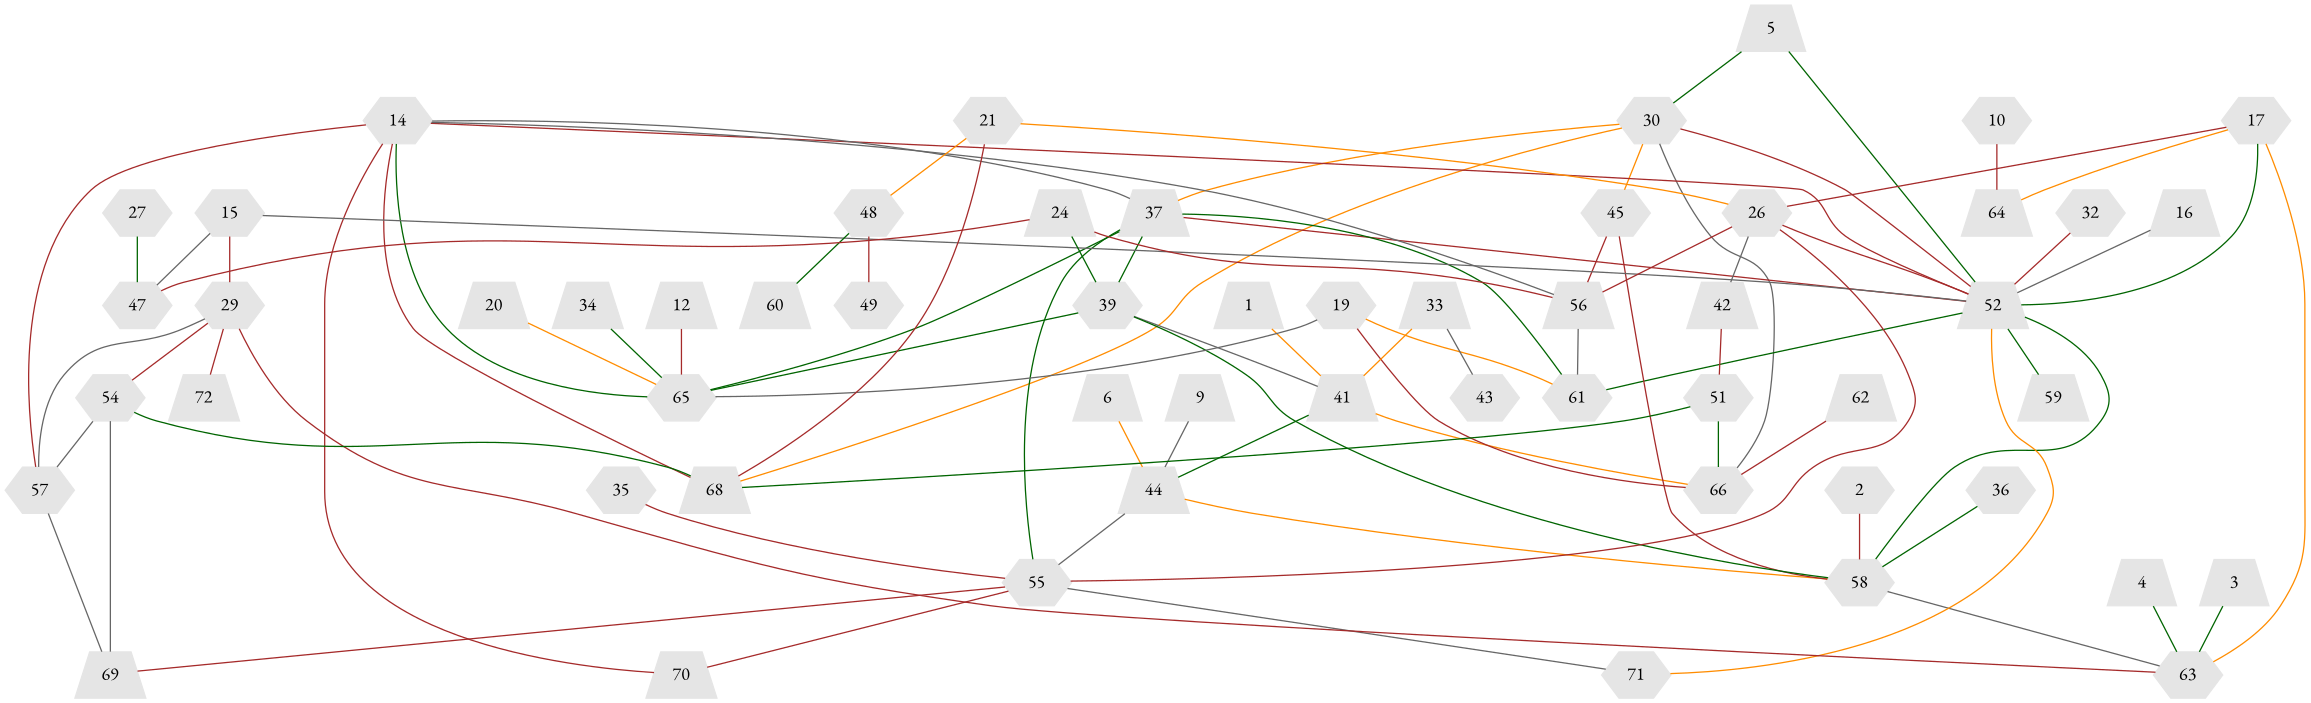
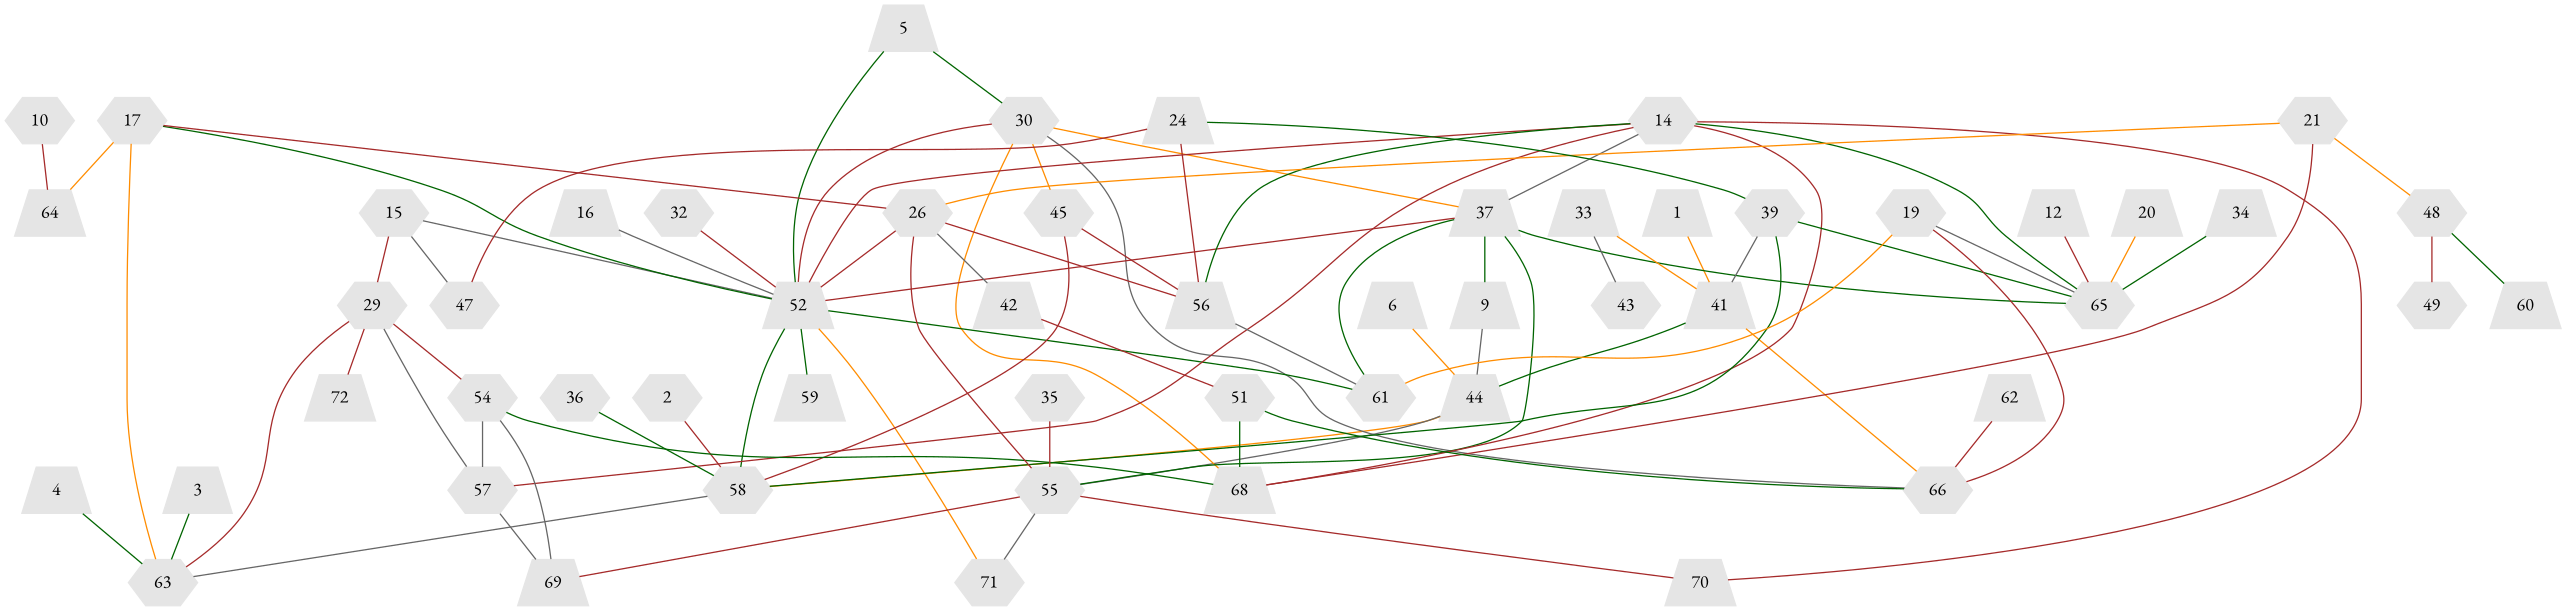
  graph {
    fontname="EB Garamond"
    node [color=gray90 fontname="EB Garamond" shape=hexagon style=filled]
    edge [color=brown fontname="EB Garamond" weight=1.0]
    1 [shape=trapezium]
    41 [shape=trapezium]
    44 [shape=trapezium]
    66
    2
    58
    63
    3 [shape=trapezium]
    4 [shape=trapezium]
    5 [shape=trapezium]
    30
    52 [shape=trapezium]
    37 [shape=trapezium]
    68 [shape=trapezium]
    45
    61
    59 [shape=trapezium]
    71
    6 [shape=trapezium]
    55
    9 [shape=trapezium]
    64 [shape=trapezium]
    10
    12 [shape=trapezium]
    65
    14
    56 [shape=trapezium]
    57
    70 [shape=trapezium]
    39
    69 [shape=trapezium]
    15
    29
    47
    54
    72 [shape=trapezium]
    16 [shape=trapezium]
    17
    26
    42 [shape=trapezium]
    19
    20 [shape=trapezium]
    21
    48
    49
    60 [shape=trapezium]
    24 [shape=trapezium]
    51
-   27
    32
    33 [shape=trapezium]
    43
    34 [shape=trapezium]
    35
    36
    62 [shape=trapezium]
    1 -- 41 [color=darkorange]
    41 -- 44 [color=darkgreen]
    41 -- 66 [color=darkorange]
    44 -- 58 [color=darkorange]
    44 -- 55 [color=gray40]
    2 -- 58
    58 -- 63 [color=gray40]
    3 -- 63 [color=darkgreen]
    4 -- 63 [color=darkgreen]
    5 -- 30 [color=darkgreen]
    5 -- 52 [color=darkgreen]
    30 -- 66 [color=gray40]
    30 -- 52
    30 -- 37 [color=darkorange]
    30 -- 68 [color=darkorange]
    30 -- 45 [color=darkorange]
    52 -- 58 [color=darkgreen]
    52 -- 61 [color=darkgreen]
    52 -- 59 [color=darkgreen]
    52 -- 71 [color=darkorange]
    37 -- 52
    37 -- 61 [color=darkgreen]
    37 -- 55 [color=darkgreen]
    37 -- 65 [color=darkgreen]
-   37 -- 39 [color=darkgreen]
+   37 -- 9 [color=darkgreen]
    45 -- 58
    45 -- 56
    6 -- 44 [color=darkorange weight=2.0]
    55 -- 71 [color=gray40]
    55 -- 70
    55 -- 69
    9 -- 44 [color=gray40]
    10 -- 64
    12 -- 65
    14 -- 52
    14 -- 37 [color=gray40]
    14 -- 68 [weight=2.0]
    14 -- 65 [color=darkgreen]
-   14 -- 56 [color=gray40]
+   14 -- 56 [color=darkgreen]
    14 -- 57
    14 -- 70
    56 -- 61 [color=gray40]
    57 -- 69 [color=gray40]
    39 -- 41 [color=gray40]
    39 -- 58 [color=darkgreen]
    39 -- 65 [color=darkgreen]
    15 -- 52 [color=gray40]
    15 -- 29
    15 -- 47 [color=gray40]
    29 -- 63
    29 -- 57 [color=gray40]
    29 -- 54
    29 -- 72
    54 -- 68 [color=darkgreen weight=2.0]
    54 -- 57 [color=gray40]
    54 -- 69 [color=gray40]
    16 -- 52 [color=gray40]
    17 -- 63 [color=darkorange weight=2.0]
    17 -- 52 [color=darkgreen]
    17 -- 64 [color=darkorange]
    17 -- 26
    26 -- 52
    26 -- 55
    26 -- 56
    26 -- 42 [color=gray40]
    42 -- 51
    19 -- 66
    19 -- 61 [color=darkorange]
    19 -- 65 [color=gray40]
    20 -- 65 [color=darkorange]
    21 -- 68
    21 -- 26 [color=darkorange]
    21 -- 48 [color=darkorange]
    48 -- 49
    48 -- 60 [color=darkgreen]
    24 -- 56
    24 -- 39 [color=darkgreen]
    24 -- 47
    51 -- 66 [color=darkgreen]
    51 -- 68 [color=darkgreen]
-   27 -- 47 [color=darkgreen]
    32 -- 52
    33 -- 41 [color=darkorange weight=2.0]
    33 -- 43 [color=gray40]
    34 -- 65 [color=darkgreen]
    35 -- 55
    36 -- 58 [color=darkgreen]
    62 -- 66
  }
